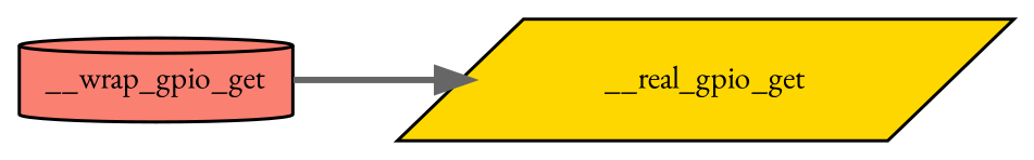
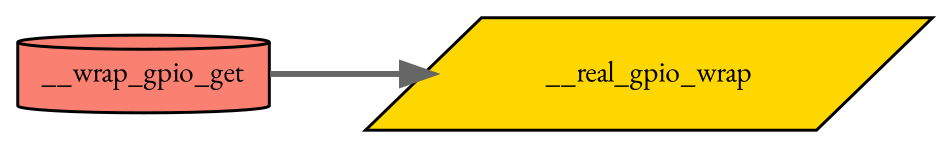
  digraph {
    rankdir=LR
    fontname="EB Garamond"
    node [color=black fontname="EB Garamond" fontsize=10 style=filled]
    n1 [fillcolor=salmon fontcolor=black height=0.2 label=__wrap_gpio_get shape=cylinder width=0.4]
-   n2 [fillcolor=gold height=0.2 label=__real_gpio_get shape=parallelogram width=0.4]
+   n2 [fillcolor=gold height=0.2 label=__real_gpio_wrap shape=parallelogram width=0.4]
    n1 -> n2 [color=gray40 fontname="EB Garamond" fontsize=10 labelfontname=FreeSans labelfontsize=10 style=bold]
  }
